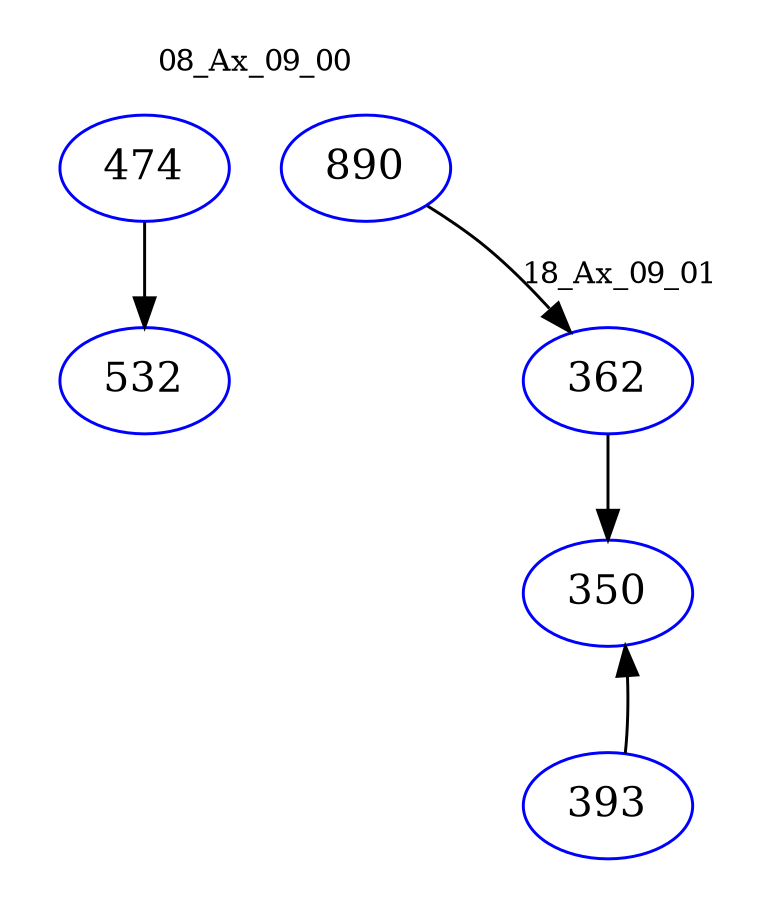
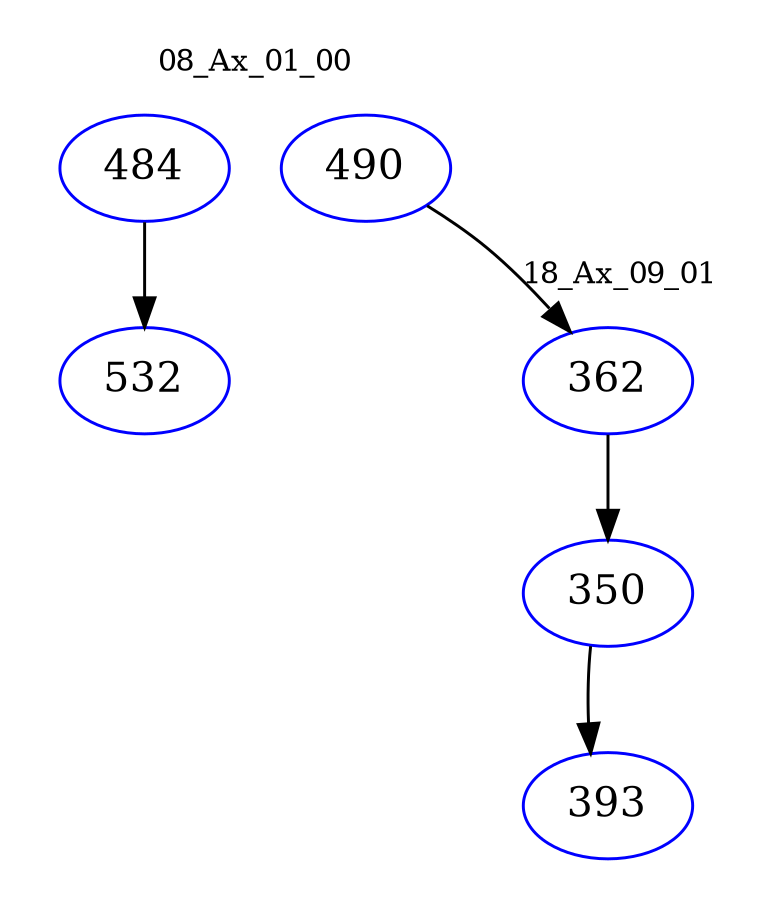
  digraph {
    node [color=blue]
    edge [color=black]
    n1 [label=362]
    n2 [label=350]
    n3 [label=393]
-   n4 [label=890]
-   n5 [label=474]
+   n4 [label=490]
+   n5 [label=484]
    n6 [label=532]
    subgraph cluster_1 {
      color=white
      fontsize=10
      label="18_Ax_09_01"
      n1
      n2
      n3
    }
    subgraph cluster_2 {
      color=white
      fontsize=10
-     label="08_Ax_09_00"
+     label="08_Ax_01_00"
      n4
      n5
      n6
    }
    n1 -> n2
-   n3 -> n2
+   n2 -> n3
    n4 -> n1
    n5 -> n6
  }
